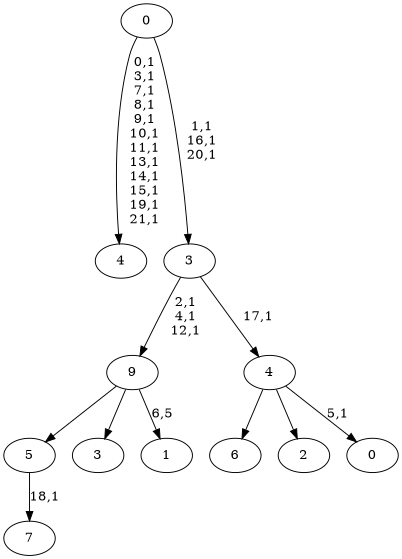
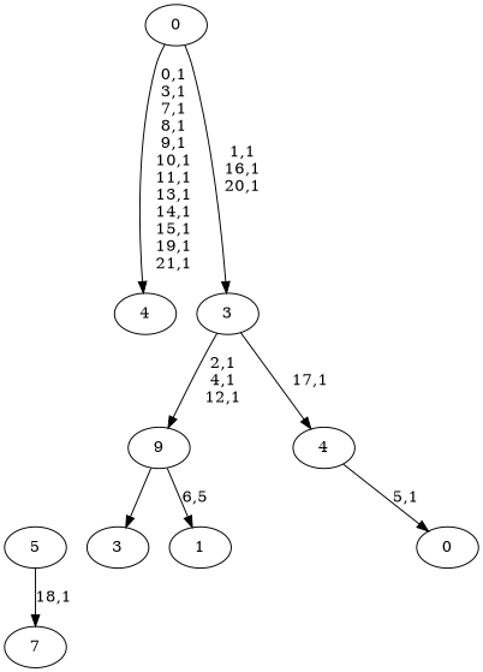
  digraph {
    n1 [label=7]
-   n2 [label=6]
    n3 [label=5]
    n4 [label=4]
    n5 [label=3]
-   n6 [label=2]
    n7 [label=1]
    9
    n9 [label=0]
    4
    3
    0
    n3 -> n1 [label="18,1"]
-   9 -> n3
    9 -> n5
    9 -> n7 [label="6,5"]
-   4 -> n2
-   4 -> n6
    4 -> n9 [label="5,1"]
    3 -> 9 [label="2,1\n4,1\n12,1"]
    3 -> 4 [label="17,1"]
    0 -> n4 [label="0,1\n3,1\n7,1\n8,1\n9,1\n10,1\n11,1\n13,1\n14,1\n15,1\n19,1\n21,1"]
    0 -> 3 [label="1,1\n16,1\n20,1"]
  }
